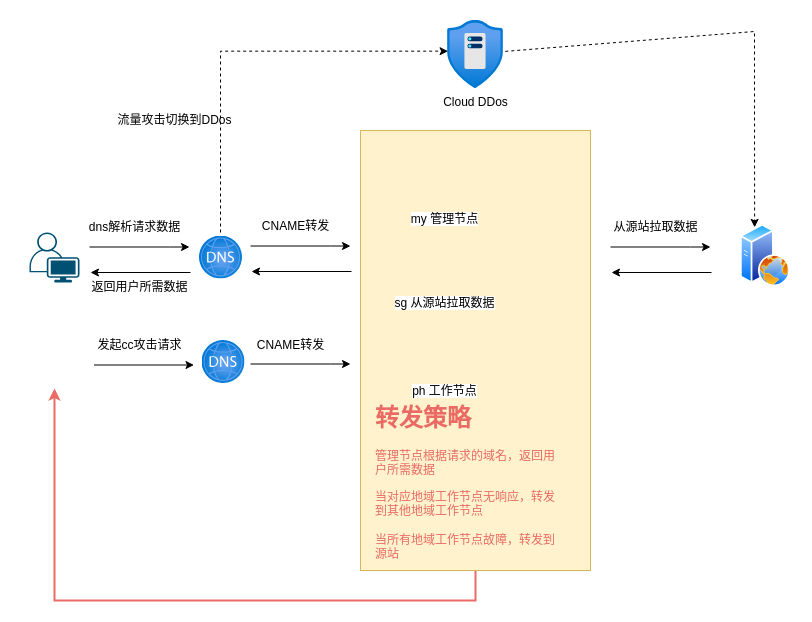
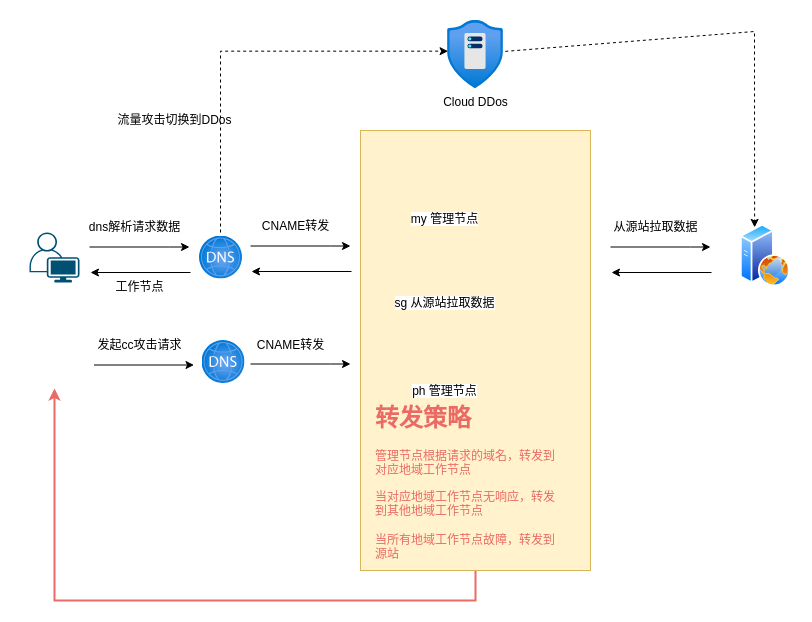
  <mxCell id="0" />
  <mxCell id="1" parent="0" />
  <mxCell id="2" style="edgeStyle=orthogonalEdgeStyle;rounded=0;orthogonalLoop=1;jettySize=auto;html=1;exitX=0.5;exitY=1;exitDx=0;exitDy=0;entryX=0.5;entryY=1;entryDx=0;entryDy=0;fontColor=#EA6B66;labelBackgroundColor=#EA6B66;labelBorderColor=#EA6B66;strokeColor=#EA6B66;shadow=0;sketch=0;strokeWidth=2;" parent="1" source="3" target="6" edge="1"><mxGeometry relative="1" as="geometry"><Array as="points"><mxPoint x="475" y="600" /><mxPoint x="54" y="600" /></Array></mxGeometry></mxCell>
  <mxCell id="3" value="" style="rounded=0;whiteSpace=wrap;html=1;fillColor=#fff2cc;strokeColor=#d6b656;" parent="1" vertex="1"><mxGeometry x="360" y="130" width="230" height="440" as="geometry" /></mxCell>
  <mxCell id="4" value="" style="endArrow=classic;html=1;rounded=0;" parent="1" edge="1"><mxGeometry width="50" height="50" relative="1" as="geometry"><mxPoint x="89" y="246.5" as="sourcePoint" /><mxPoint x="189" y="246.5" as="targetPoint" /><Array as="points"><mxPoint x="169" y="246.5" /></Array></mxGeometry></mxCell>
  <mxCell id="5" value="" style="endArrow=classic;html=1;rounded=0;" parent="1" edge="1"><mxGeometry width="50" height="50" relative="1" as="geometry"><mxPoint x="190" y="272" as="sourcePoint" /><mxPoint x="90" y="272" as="targetPoint" /><Array as="points"><mxPoint x="190" y="272" /></Array></mxGeometry></mxCell>
  <mxCell id="6" value="" style="shape=image;html=1;verticalAlign=top;verticalLabelPosition=bottom;labelBackgroundColor=#ffffff;imageAspect=0;aspect=fixed;image=https://cdn0.iconfinder.com/data/icons/software-engineering-and-video-gaming/512/77_hacker_user_gammer_programmer-128.png" parent="1" vertex="1"><mxGeometry x="20" y="320" width="68" height="68" as="geometry" /></mxCell>
  <mxCell id="7" value="" style="points=[[0.35,0,0],[0.98,0.51,0],[1,0.71,0],[0.67,1,0],[0,0.795,0],[0,0.65,0]];verticalLabelPosition=bottom;sketch=0;html=1;verticalAlign=top;aspect=fixed;align=center;pointerEvents=1;shape=mxgraph.cisco19.user;fillColor=#005073;strokeColor=none;" parent="1" vertex="1"><mxGeometry x="29" y="232" width="50" height="50" as="geometry" /></mxCell>
  <mxCell id="8" value="dns解析请求数据" style="text;html=1;align=center;verticalAlign=middle;resizable=0;points=[];autosize=1;strokeColor=none;fillColor=none;" parent="1" vertex="1"><mxGeometry x="79" y="212" width="110" height="30" as="geometry" /></mxCell>
- <mxCell id="9" value="返回用户所需数据" style="text;html=1;align=center;verticalAlign=middle;resizable=0;points=[];autosize=1;strokeColor=none;fillColor=none;" parent="1" vertex="1"><mxGeometry x="79" y="272" width="120" height="30" as="geometry" /></mxCell>
+ <mxCell id="9" value="工作节点" style="text;html=1;align=center;verticalAlign=middle;resizable=0;points=[];autosize=1;strokeColor=none;fillColor=none;" parent="1" vertex="1"><mxGeometry x="79" y="272" width="120" height="30" as="geometry" /></mxCell>
  <mxCell id="10" value="" style="aspect=fixed;html=1;points=[];align=center;image;fontSize=12;image=img/lib/azure2/networking/DNS_Zones.svg;" parent="1" vertex="1"><mxGeometry x="199" y="235.5" width="43" height="43" as="geometry" /></mxCell>
  <mxCell id="11" value="" style="endArrow=classic;html=1;rounded=0;" parent="1" edge="1"><mxGeometry width="50" height="50" relative="1" as="geometry"><mxPoint x="250" y="245.5" as="sourcePoint" /><mxPoint x="350" y="245.5" as="targetPoint" /><Array as="points"><mxPoint x="330" y="245.5" /></Array></mxGeometry></mxCell>
  <mxCell id="12" value="" style="endArrow=classic;html=1;rounded=0;" parent="1" edge="1"><mxGeometry width="50" height="50" relative="1" as="geometry"><mxPoint x="351" y="271" as="sourcePoint" /><mxPoint x="251" y="271" as="targetPoint" /><Array as="points"><mxPoint x="351" y="271" /></Array></mxGeometry></mxCell>
  <mxCell id="13" value="CNAME转发" style="text;html=1;align=center;verticalAlign=middle;resizable=0;points=[];autosize=1;strokeColor=none;fillColor=none;" parent="1" vertex="1"><mxGeometry x="250" y="211" width="90" height="30" as="geometry" /></mxCell>
  <mxCell id="14" value="Cloud DDos" style="aspect=fixed;html=1;points=[];align=center;image;fontSize=12;image=img/lib/azure2/networking/DDoS_Protection_Plans.svg;" parent="1" vertex="1"><mxGeometry x="447" y="20" width="56.0" height="68" as="geometry" /></mxCell>
  <mxCell id="15" value="my 管理节点" style="shape=image;html=1;verticalAlign=top;verticalLabelPosition=bottom;labelBackgroundColor=#ffffff;imageAspect=0;aspect=fixed;image=https://cdn2.iconfinder.com/data/icons/whcompare-servers-web-hosting/50/ddos-protection-128.png" parent="1" vertex="1"><mxGeometry x="410" y="137" width="68" height="68" as="geometry" /></mxCell>
  <mxCell id="16" value="sg 从源站拉取数据" style="shape=image;html=1;verticalAlign=top;verticalLabelPosition=bottom;labelBackgroundColor=#ffffff;imageAspect=0;aspect=fixed;image=https://cdn2.iconfinder.com/data/icons/whcompare-servers-web-hosting/50/ddos-protection-128.png" parent="1" vertex="1"><mxGeometry x="410" y="221" width="68" height="68" as="geometry" /></mxCell>
- <mxCell id="17" value="ph 工作节点" style="shape=image;html=1;verticalAlign=top;verticalLabelPosition=bottom;labelBackgroundColor=#ffffff;imageAspect=0;aspect=fixed;image=https://cdn2.iconfinder.com/data/icons/whcompare-servers-web-hosting/50/ddos-protection-128.png" parent="1" vertex="1"><mxGeometry x="410" y="309" width="68" height="68" as="geometry" /></mxCell>
+ <mxCell id="17" value="ph 管理节点" style="shape=image;html=1;verticalAlign=top;verticalLabelPosition=bottom;labelBackgroundColor=#ffffff;imageAspect=0;aspect=fixed;image=https://cdn2.iconfinder.com/data/icons/whcompare-servers-web-hosting/50/ddos-protection-128.png" parent="1" vertex="1"><mxGeometry x="410" y="309" width="68" height="68" as="geometry" /></mxCell>
  <mxCell id="18" value="" style="endArrow=classic;html=1;rounded=0;" parent="1" edge="1"><mxGeometry width="50" height="50" relative="1" as="geometry"><mxPoint x="610" y="246.5" as="sourcePoint" /><mxPoint x="710" y="246.5" as="targetPoint" /><Array as="points"><mxPoint x="690" y="246.5" /></Array></mxGeometry></mxCell>
  <mxCell id="19" value="" style="endArrow=classic;html=1;rounded=0;" parent="1" edge="1"><mxGeometry width="50" height="50" relative="1" as="geometry"><mxPoint x="711" y="272" as="sourcePoint" /><mxPoint x="611" y="272" as="targetPoint" /><Array as="points"><mxPoint x="711" y="272" /></Array></mxGeometry></mxCell>
  <mxCell id="20" value="从源站拉取数据" style="text;html=1;align=center;verticalAlign=middle;resizable=0;points=[];autosize=1;strokeColor=none;fillColor=none;" parent="1" vertex="1"><mxGeometry x="600" y="212" width="110" height="30" as="geometry" /></mxCell>
  <mxCell id="21" value="" style="aspect=fixed;perimeter=ellipsePerimeter;html=1;align=center;shadow=0;dashed=0;spacingTop=3;image;image=img/lib/active_directory/web_server.svg;" parent="1" vertex="1"><mxGeometry x="740" y="223.75" width="50" height="62.5" as="geometry" /></mxCell>
  <mxCell id="22" value="" style="edgeStyle=elbowEdgeStyle;elbow=horizontal;endArrow=classic;html=1;rounded=0;dashed=1;entryX=0.01;entryY=0.451;entryDx=0;entryDy=0;entryPerimeter=0;" parent="1" target="14" edge="1"><mxGeometry width="50" height="50" relative="1" as="geometry"><mxPoint x="220" y="232" as="sourcePoint" /><mxPoint x="270" y="182" as="targetPoint" /><Array as="points"><mxPoint x="220" y="202" /></Array></mxGeometry></mxCell>
  <mxCell id="23" value="" style="endArrow=classic;html=1;rounded=0;dashed=1;entryX=0.25;entryY=0;entryDx=0;entryDy=0;exitX=1.032;exitY=0.454;exitDx=0;exitDy=0;exitPerimeter=0;" parent="1" source="14" target="21" edge="1"><mxGeometry width="50" height="50" relative="1" as="geometry"><mxPoint x="393.5" y="68" as="sourcePoint" /><mxPoint x="393.5" y="218" as="targetPoint" /><Array as="points"><mxPoint x="754" y="31" /></Array></mxGeometry></mxCell>
  <mxCell id="24" value="流量攻击切换到DDos" style="text;html=1;align=center;verticalAlign=middle;resizable=0;points=[];autosize=1;strokeColor=none;fillColor=none;" parent="1" vertex="1"><mxGeometry x="104" y="105" width="140" height="30" as="geometry" /></mxCell>
  <mxCell id="25" value="" style="endArrow=classic;html=1;rounded=0;" parent="1" edge="1"><mxGeometry width="50" height="50" relative="1" as="geometry"><mxPoint x="93.5" y="364.5" as="sourcePoint" /><mxPoint x="193.5" y="364.5" as="targetPoint" /><Array as="points"><mxPoint x="173.5" y="364.5" /></Array></mxGeometry></mxCell>
  <mxCell id="26" value="发起cc攻击请求" style="text;html=1;align=center;verticalAlign=middle;resizable=0;points=[];autosize=1;strokeColor=none;fillColor=none;" parent="1" vertex="1"><mxGeometry x="83.5" y="330" width="110" height="30" as="geometry" /></mxCell>
  <mxCell id="27" value="" style="aspect=fixed;html=1;points=[];align=center;image;fontSize=12;image=img/lib/azure2/networking/DNS_Zones.svg;" parent="1" vertex="1"><mxGeometry x="201.5" y="340" width="43" height="43" as="geometry" /></mxCell>
  <mxCell id="28" value="" style="endArrow=classic;html=1;rounded=0;" parent="1" edge="1"><mxGeometry width="50" height="50" relative="1" as="geometry"><mxPoint x="250" y="363.5" as="sourcePoint" /><mxPoint x="350" y="363.5" as="targetPoint" /><Array as="points"><mxPoint x="330" y="363.5" /></Array></mxGeometry></mxCell>
  <mxCell id="29" value="CNAME转发" style="text;html=1;align=center;verticalAlign=middle;resizable=0;points=[];autosize=1;strokeColor=none;fillColor=none;" parent="1" vertex="1"><mxGeometry x="244.5" y="330" width="90" height="30" as="geometry" /></mxCell>
- <mxCell id="30" value="&lt;h1&gt;转发策略&lt;/h1&gt;&lt;p&gt;管理节点根据请求的域名，返回用户所需数据&lt;/p&gt;当对应地域工作节点无响应，转发到其他地域工作节点&lt;br&gt;&lt;br&gt;当所有地域工作节点故障，转发到源站" style="text;html=1;strokeColor=none;fillColor=none;spacing=5;spacingTop=-20;whiteSpace=wrap;overflow=hidden;rounded=0;fontColor=#EA6B66;" parent="1" vertex="1"><mxGeometry x="370" y="398" width="190" height="162" as="geometry" /></mxCell>
+ <mxCell id="30" value="&lt;h1&gt;转发策略&lt;/h1&gt;&lt;p&gt;管理节点根据请求的域名，转发到对应地域工作节点&lt;/p&gt;当对应地域工作节点无响应，转发到其他地域工作节点&lt;br&gt;&lt;br&gt;当所有地域工作节点故障，转发到源站" style="text;html=1;strokeColor=none;fillColor=none;spacing=5;spacingTop=-20;whiteSpace=wrap;overflow=hidden;rounded=0;fontColor=#EA6B66;" parent="1" vertex="1"><mxGeometry x="370" y="398" width="190" height="162" as="geometry" /></mxCell>
